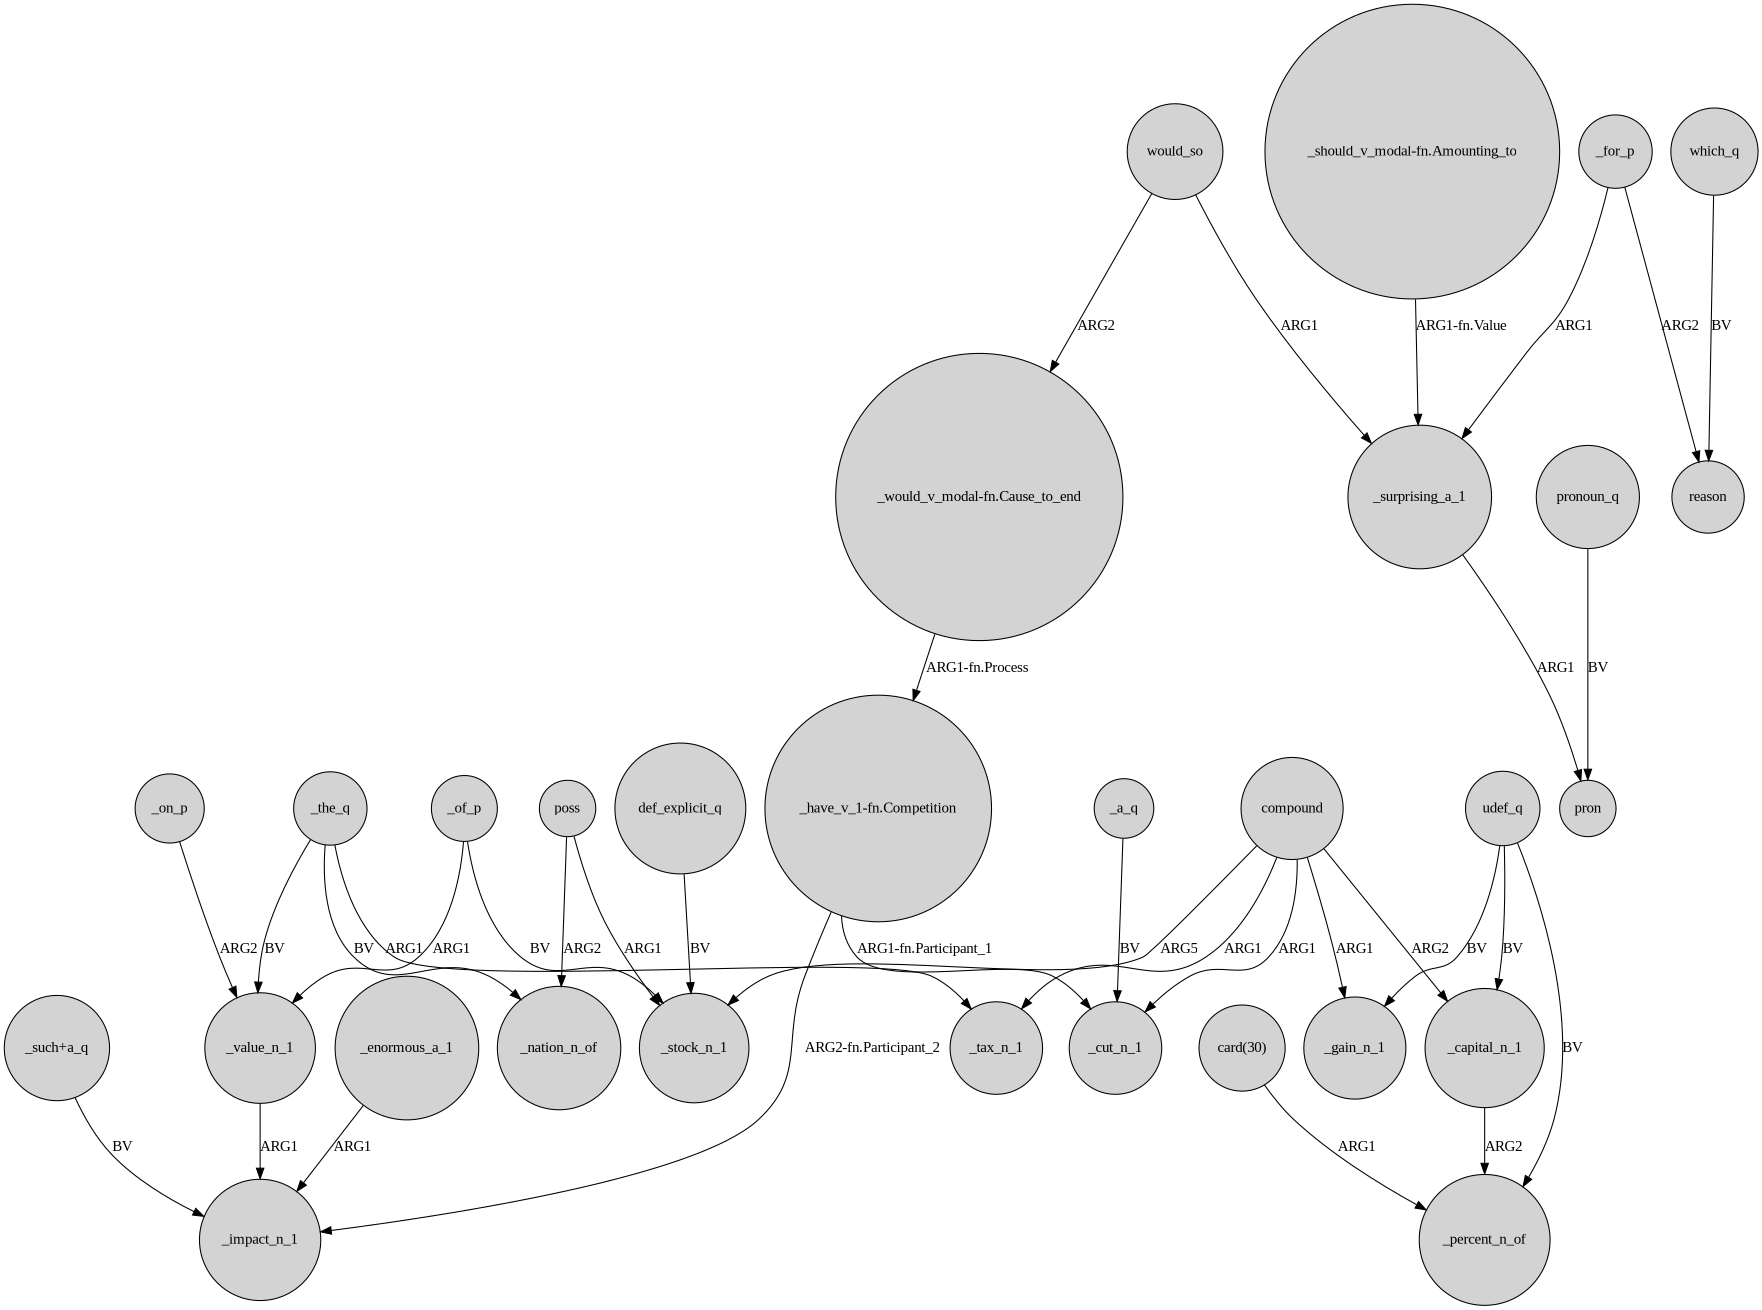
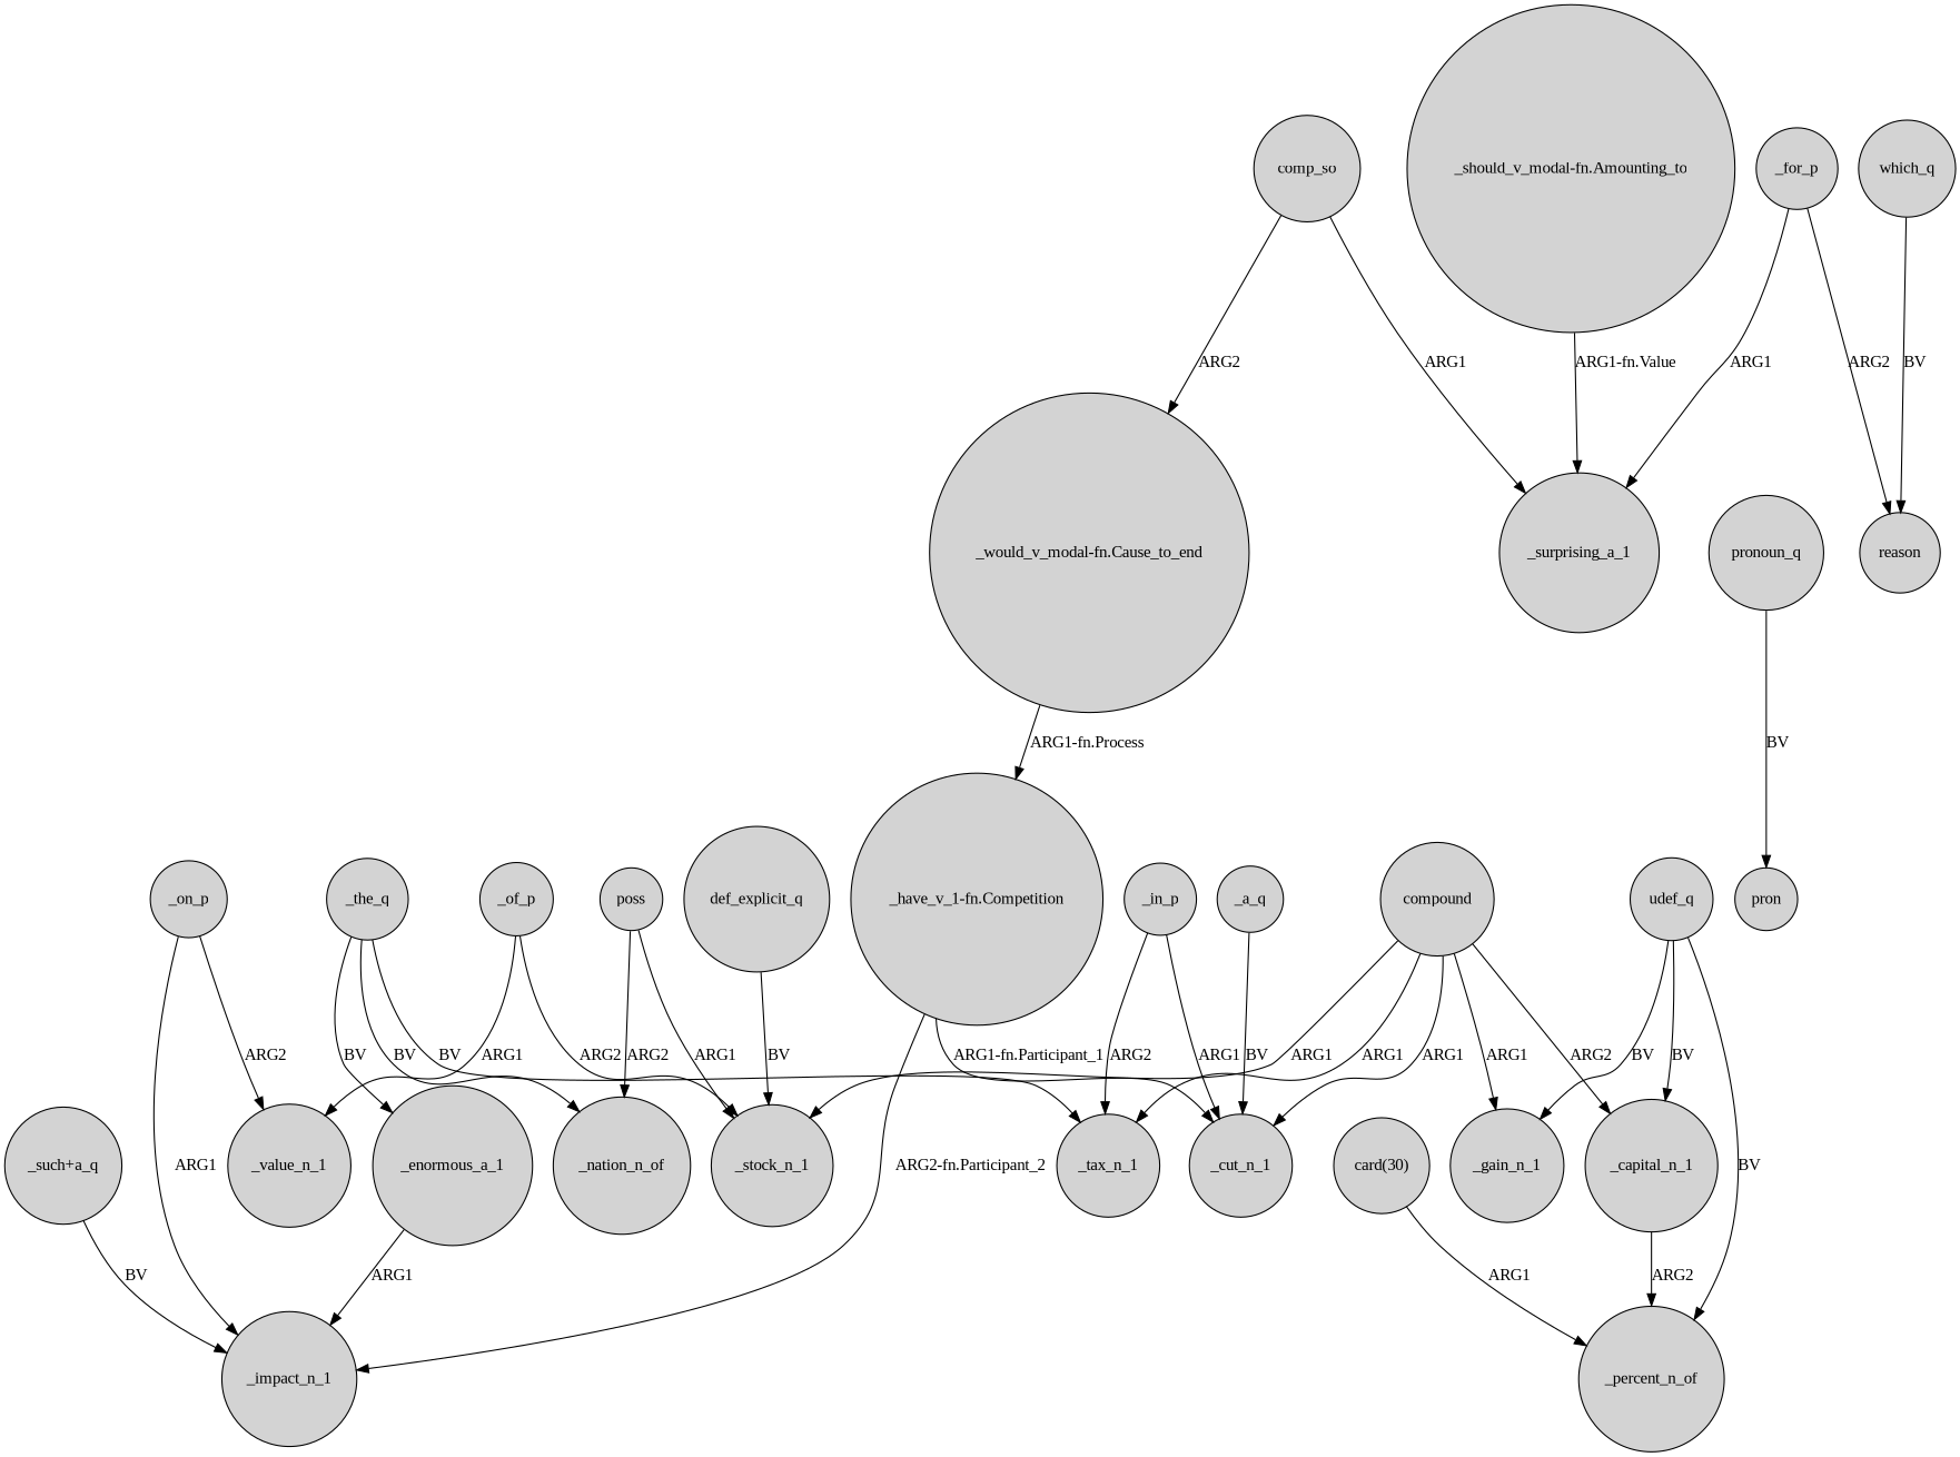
  digraph {
    fontname="Liberation Serif"
    node [fontname="Liberation Serif" shape=circle style=filled]
    edge [fontname="Liberation Serif"]
    "_would_v_modal-fn.Cause_to_end"
    "_have_v_1-fn.Competition"
    _impact_n_1
    _cut_n_1
    "_such+a_q"
    compound
    _tax_n_1
    _stock_n_1
    _capital_n_1
    _gain_n_1
    _percent_n_of
    which_q
    reason
+   _in_p
    _the_q
    _nation_n_of
    _value_n_1
    def_explicit_q
    _for_p
    _surprising_a_1
    pron
    _enormous_a_1
    pronoun_q
-   comp_so [label=would_so]
+   comp_so
    udef_q
    _a_q
    "_should_v_modal-fn.Amounting_to"
    "card(30)"
    poss
    _of_p
    _on_p
    "_would_v_modal-fn.Cause_to_end" -> "_have_v_1-fn.Competition" [label="ARG1-fn.Process"]
    "_have_v_1-fn.Competition" -> _impact_n_1 [label="ARG2-fn.Participant_2"]
    "_have_v_1-fn.Competition" -> _cut_n_1 [label="ARG1-fn.Participant_1"]
    "_such+a_q" -> _impact_n_1 [label=BV]
    compound -> _cut_n_1 [label=ARG1]
    compound -> _tax_n_1 [label=ARG1]
-   compound -> _stock_n_1 [label=ARG5]
+   compound -> _stock_n_1 [label=ARG1]
    compound -> _capital_n_1 [label=ARG2]
    compound -> _gain_n_1 [label=ARG1]
    _capital_n_1 -> _percent_n_of [label=ARG2]
    which_q -> reason [label=BV]
-   _the_q -> _tax_n_1 [label=ARG1]
+   _in_p -> _cut_n_1 [label=ARG1]
+   _in_p -> _tax_n_1 [label=ARG2]
+   _the_q -> _tax_n_1 [label=BV]
    _the_q -> _nation_n_of [label=BV]
-   _the_q -> _value_n_1 [label=BV]
+   _the_q -> _enormous_a_1 [label=BV]
    def_explicit_q -> _stock_n_1 [label=BV]
    _for_p -> reason [label=ARG2]
    _for_p -> _surprising_a_1 [label=ARG1]
-   _surprising_a_1 -> pron [label=ARG1]
    _enormous_a_1 -> _impact_n_1 [label=ARG1]
    pronoun_q -> pron [label=BV]
    comp_so -> "_would_v_modal-fn.Cause_to_end" [label=ARG2]
    comp_so -> _surprising_a_1 [label=ARG1]
    udef_q -> _capital_n_1 [label=BV]
    udef_q -> _gain_n_1 [label=BV]
    udef_q -> _percent_n_of [label=BV]
    _a_q -> _cut_n_1 [label=BV]
    "_should_v_modal-fn.Amounting_to" -> _surprising_a_1 [label="ARG1-fn.Value"]
    "card(30)" -> _percent_n_of [label=ARG1]
    poss -> _stock_n_1 [label=ARG1]
    poss -> _nation_n_of [label=ARG2]
-   _of_p -> _stock_n_1 [label=BV]
+   _of_p -> _stock_n_1 [label=ARG2]
    _of_p -> _value_n_1 [label=ARG1]
-   _value_n_1 -> _impact_n_1 [label=ARG1]
+   _on_p -> _impact_n_1 [label=ARG1]
    _on_p -> _value_n_1 [label=ARG2]
  }
